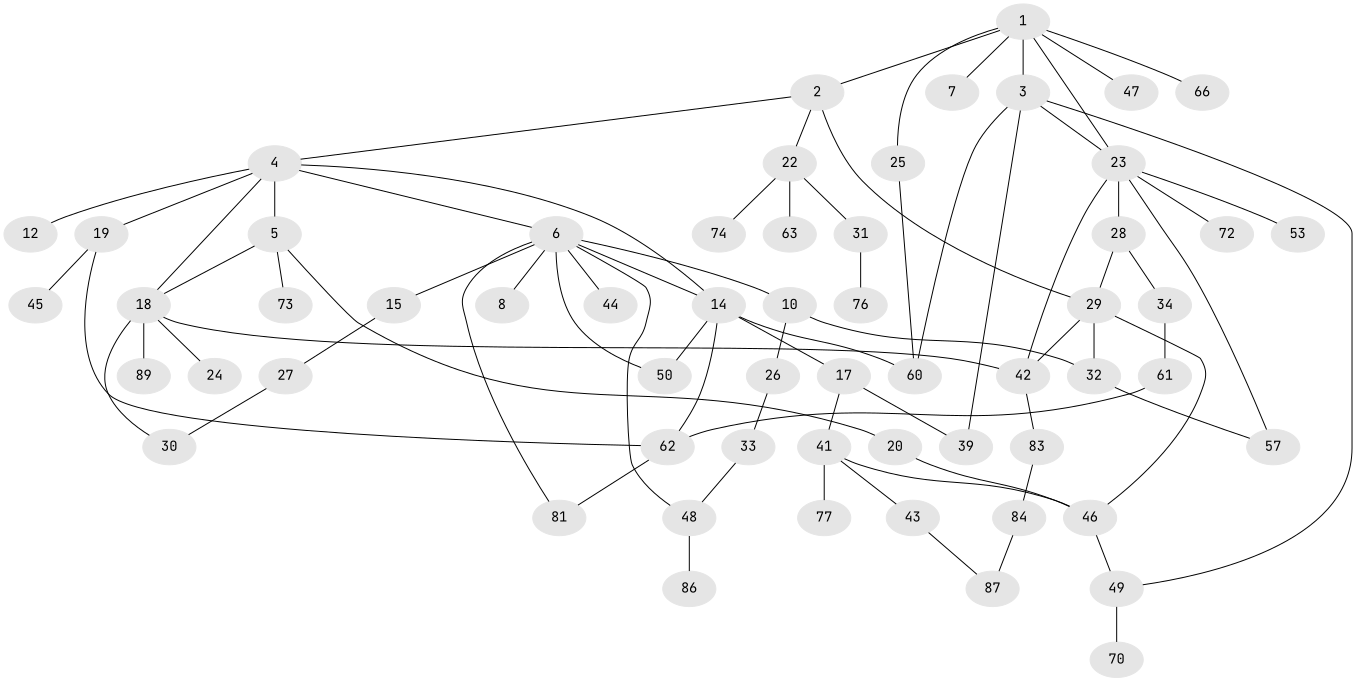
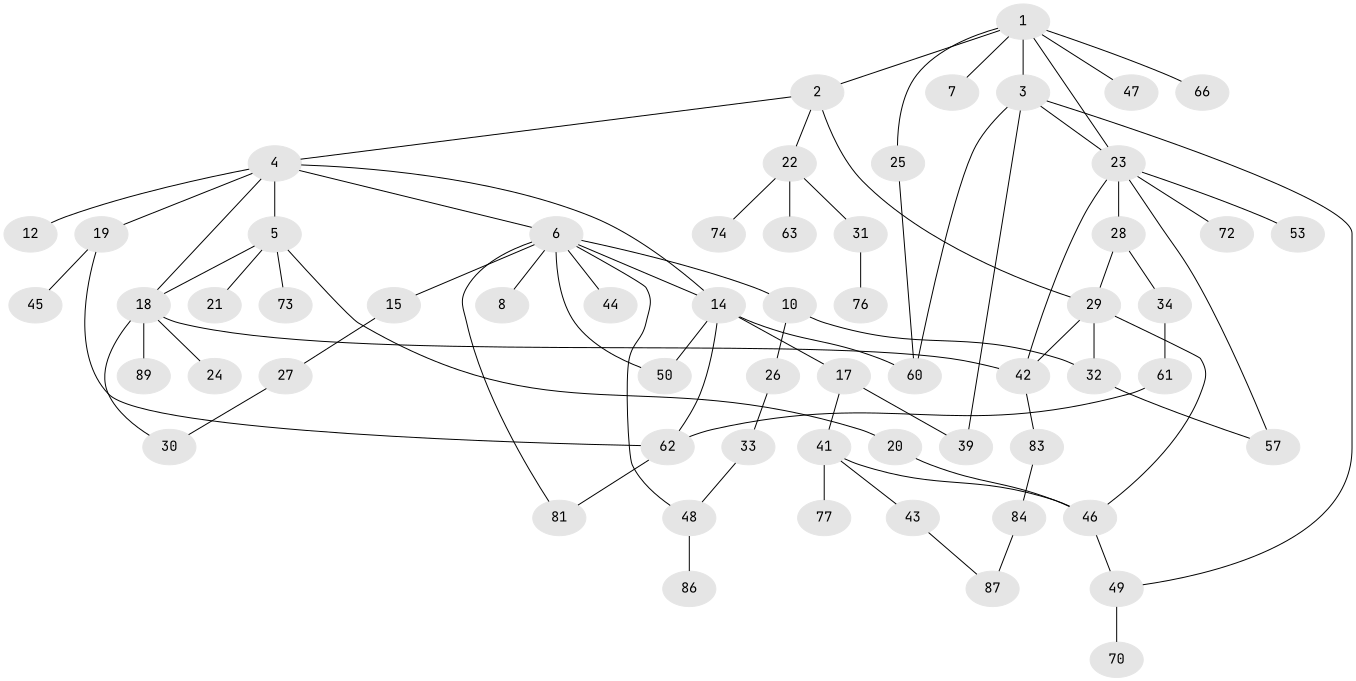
  graph {
    fontname="JetBrains Mono"
    node [color=gray90 fontname="JetBrains Mono" style=filled]
    edge [fontname="JetBrains Mono"]
    1 [super="+16"]
    2 [super="+13"]
    3
    7
    23 [super="+35"]
    25
    47
    66
    4
    22 [super="+51"]
    29 [super="+80"]
    39 [super="+69"]
    49 [super="+59"]
    60 [super="+68"]
    42 [super="+75"]
    28
    53 [super="+56"]
    57
    72
    5 [super="+11"]
    6 [super="+9"]
    12 [super="+64"]
    14 [super="+31"]
    18 [super="+40"]
    19 [super="+36"]
    n26 [label=31 super="+52"]
    63
    74
    32 [super="+82"]
    46 [super="+78"]
    70
    20
+   21
    73 [super="+79"]
    8
    10
    15
    44 [super="+55"]
    48 [super="+71"]
    50
    81
    17 [super="+54"]
    62 [super="+65"]
    24
    30
    89
    45
    26 [super="+88"]
    27 [super="+58"]
    86
    33 [super="+38"]
    41
    43 [super="+85"]
    77
    83
    76
    34 [super="+67"]
    61
    87 [super="+90"]
    84
    1 -- 2
    1 -- 3
    1 -- 7
    1 -- 23
    1 -- 25
    1 -- 47
    1 -- 66
    2 -- 4
    2 -- 22
    2 -- 29
    3 -- 23
    3 -- 39
    3 -- 49
    3 -- 60
    23 -- 42
    23 -- 28
    23 -- 53
    23 -- 57
    23 -- 72
    25 -- 60
    4 -- 5
    4 -- 6
    4 -- 12
    4 -- 14
    4 -- 18
    4 -- 19
    22 -- n26
    22 -- 63
    22 -- 74
    29 -- 42
    29 -- 32
    29 -- 46
    49 -- 70
    42 -- 83 [weight=2]
    28 -- 29
    28 -- 34
    5 -- 18
    5 -- 20
+   5 -- 21
    5 -- 73
    6 -- 14
    6 -- 8
    6 -- 10
    6 -- 15
    6 -- 44
    6 -- 48
    6 -- 50
    6 -- 81
    14 -- 60
    14 -- 50
    14 -- 17
    14 -- 62
    18 -- 42
    18 -- 24
    18 -- 30
    18 -- 89
    19 -- 62
    19 -- 45
    n26 -- 76
    32 -- 57
    46 -- 49
    20 -- 46
    10 -- 32
    10 -- 26
    15 -- 27
    48 -- 86
    17 -- 39
    17 -- 41
    62 -- 81
    26 -- 33
    27 -- 30
    33 -- 48
    41 -- 46
    41 -- 43
    41 -- 77
    43 -- 87
    83 -- 84
    34 -- 61
    61 -- 62
    84 -- 87
  }
